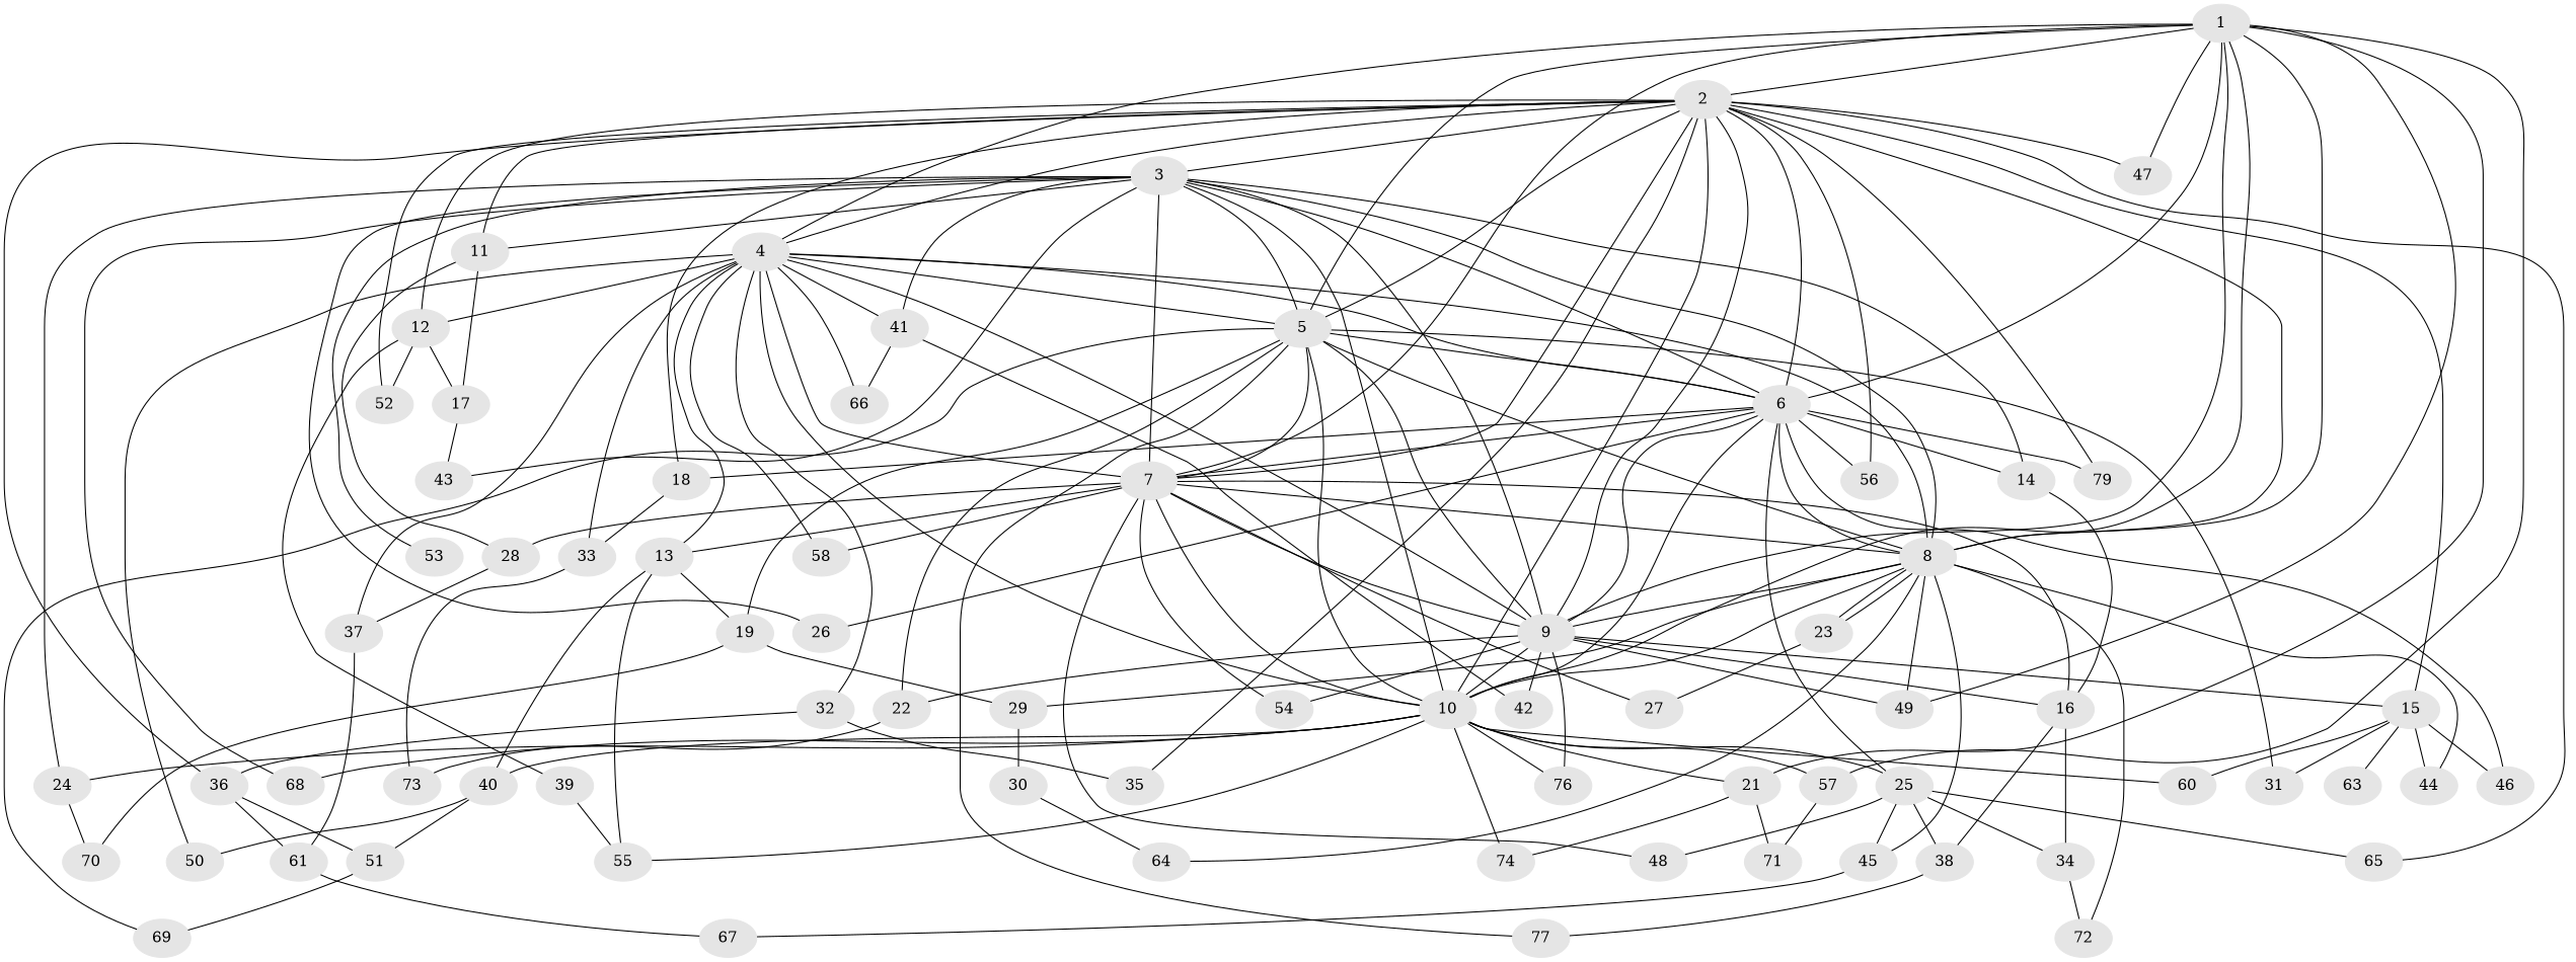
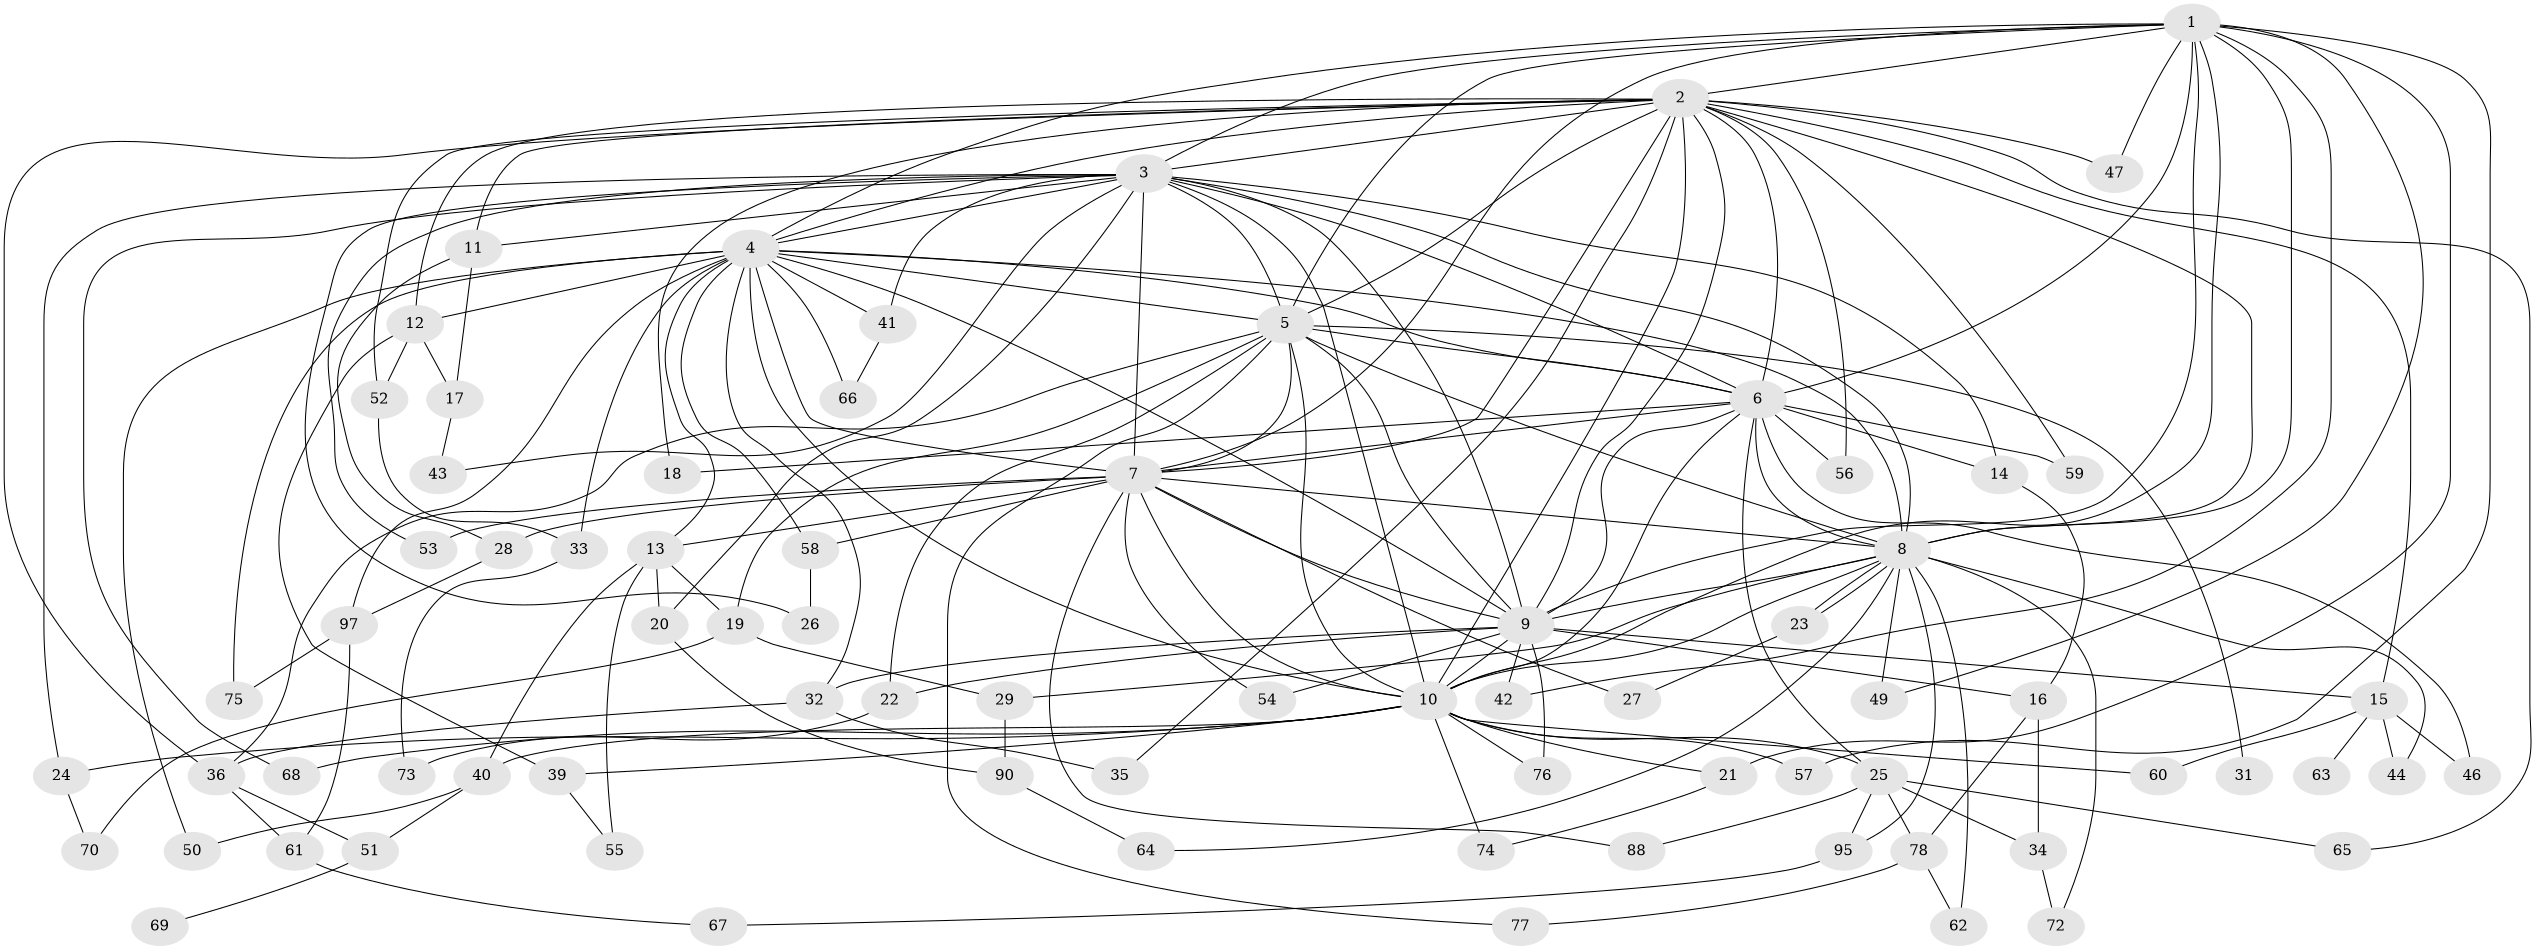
  graph {
    node [color=gray90 style=filled]
    1
    2
    3
    4
    5
    6
    7
    8
    9
    10
    21
    42
    47
    49
    57
    11
    12
    15
    18
    35
    36
    52
    56
-   59 [label=79]
+   59
    65
    14
+   20
    24
    26
    41
    43
    53
    68
    13
    32
    33
-   37
+   37 [label=97]
    50
    58
    66
+   75
    19
    22
    31
    69
    77
    25
    46
    27
    28
-   48
+   48 [label=88]
    54
    23
    29
    44
-   45
+   45 [label=95]
+   62
    64
    72
    16
    76
    39
    40
    60
    74
-   71
    17
    63
    51
    61
-   30
+   30 [label=90]
    70
    55
    73
    34
-   38
+   38 [label=78]
    67
    1 -- 2
+   1 -- 3
    1 -- 4
    1 -- 5
    1 -- 6
    1 -- 7
    1 -- 8
    1 -- 9
    1 -- 10
    1 -- 21
-   41 -- 42
+   1 -- 42
    1 -- 47
    1 -- 49
    1 -- 57
    2 -- 3
    2 -- 4
    2 -- 5
    2 -- 6
    2 -- 7
    2 -- 8
    2 -- 9
    2 -- 10
    2 -- 47
    2 -- 11
    2 -- 12
    2 -- 15
    2 -- 18
    2 -- 35
    2 -- 36
    2 -- 52
    2 -- 56
    2 -- 59
    2 -- 65
+   3 -- 4
    3 -- 5
    3 -- 6
    3 -- 7
    3 -- 8
    3 -- 9
    3 -- 10
    3 -- 11
    3 -- 14
+   3 -- 20
    3 -- 24
    3 -- 26
    3 -- 41
    3 -- 43
    3 -- 53
    3 -- 68
    4 -- 5
    4 -- 6
    4 -- 7
    4 -- 8
    4 -- 9
    4 -- 10
    4 -- 12
    4 -- 41
    4 -- 13
    4 -- 32
    4 -- 33
    4 -- 37
    4 -- 50
    4 -- 58
    4 -- 66
+   4 -- 75
    5 -- 6
    5 -- 7
    5 -- 8
    5 -- 9
    5 -- 10
    5 -- 19
    5 -- 22
    5 -- 31
-   5 -- 69
+   5 -- 36
    5 -- 77
    6 -- 7
    6 -- 8
    6 -- 9
    6 -- 10
    6 -- 18
    6 -- 56
    6 -- 59
    6 -- 14
-   6 -- 26
+   58 -- 26
    6 -- 25
    6 -- 46
    7 -- 8
    7 -- 9
    7 -- 10
-   7 -- 16
+   7 -- 53
    7 -- 13
    7 -- 58
    7 -- 27
    7 -- 28
    7 -- 48
    7 -- 54
    8 -- 9
    8 -- 10
    8 -- 49
    8 -- 23
    8 -- 23
    8 -- 29
    8 -- 44
    8 -- 45
+   8 -- 62
    8 -- 64
    8 -- 72
    9 -- 10
    9 -- 42
    9 -- 15
-   9 -- 49
+   9 -- 32
    9 -- 22
    9 -- 54
    9 -- 16
    9 -- 76
    10 -- 21
    10 -- 57
    10 -- 24
    10 -- 68
    10 -- 25
    10 -- 76
-   10 -- 55
+   10 -- 39
    10 -- 40
    10 -- 60
    10 -- 74
    21 -- 74
-   21 -- 71
-   57 -- 71
    11 -- 28
    11 -- 17
    12 -- 52
    12 -- 39
    12 -- 17
-   15 -- 31
    15 -- 46
    15 -- 44
    15 -- 60
    15 -- 63
-   18 -- 33
+   52 -- 33
    36 -- 51
    36 -- 61
    14 -- 16
+   20 -- 30
    24 -- 70
    41 -- 66
+   13 -- 20
    13 -- 19
    13 -- 40
    13 -- 55
    32 -- 35
    32 -- 36
    33 -- 73
+   37 -- 75
    37 -- 61
    19 -- 29
    19 -- 70
    22 -- 73
    25 -- 65
    25 -- 48
    25 -- 45
    25 -- 34
    25 -- 38
    28 -- 37
    23 -- 27
    29 -- 30
    45 -- 67
    16 -- 34
    16 -- 38
    39 -- 55
    40 -- 50
    40 -- 51
    17 -- 43
    51 -- 69
    61 -- 67
    30 -- 64
    34 -- 72
    38 -- 77
+   38 -- 62
  }
